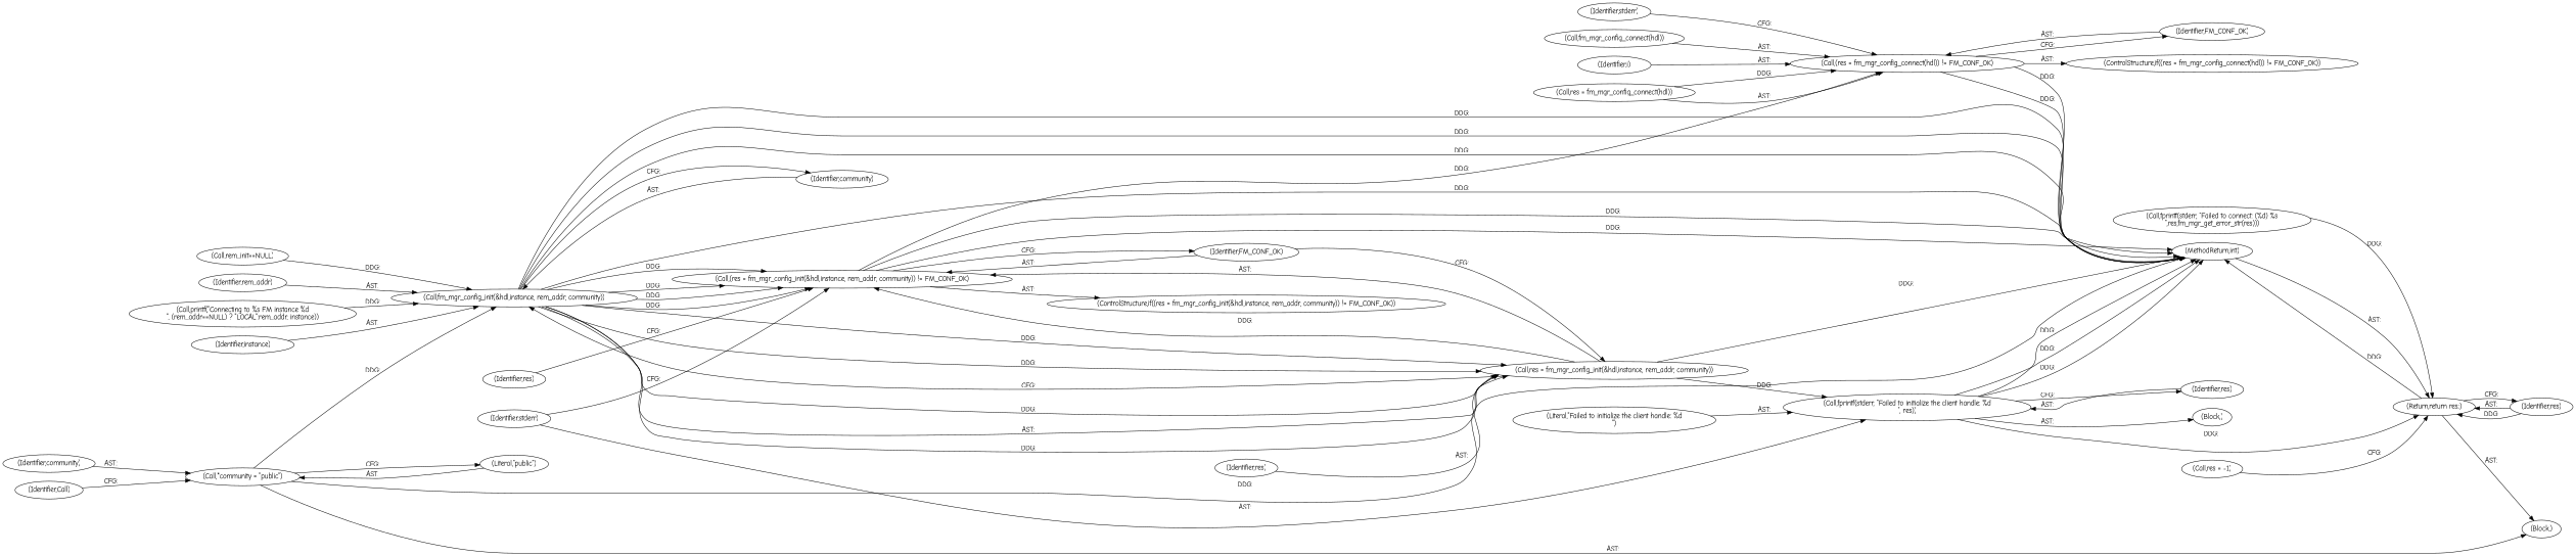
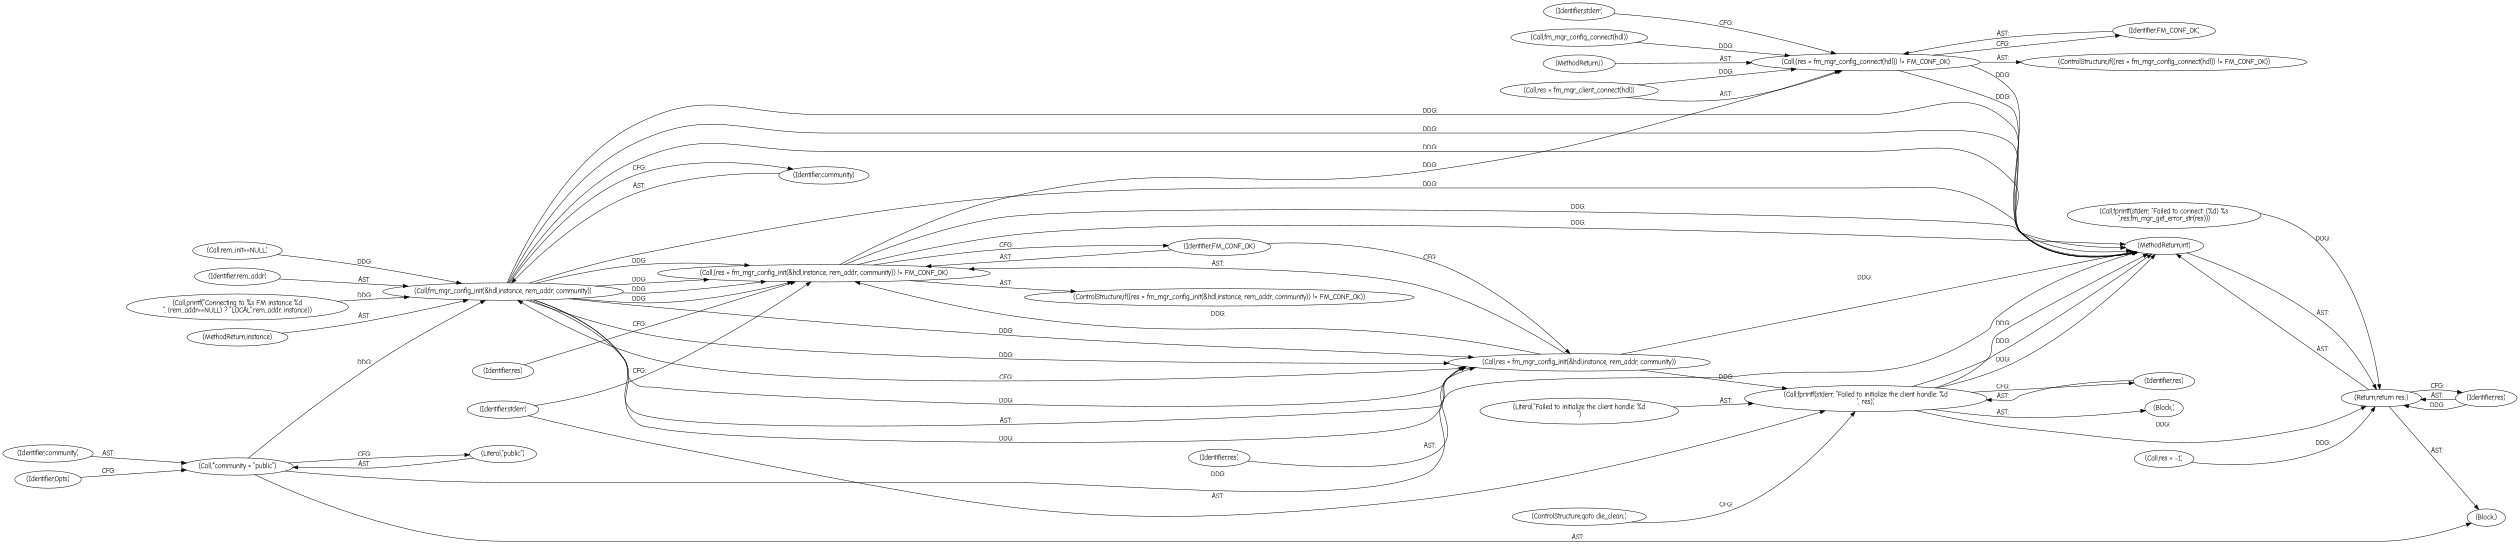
  digraph {
    fontname="Comic Neue"
    rankdir=LR
    node [fontname="Comic Neue"]
    edge [fontname="Comic Neue"]
    n1 [label="(Call,*community = \"public\")"]
    n2 [label="(Call,fm_mgr_config_init(&hdl,instance, rem_addr, community))"]
    n3 [label="(Literal,\"public\")"]
    n4 [label="(MethodReturn,int)"]
    n5 [label="(Block,)"]
    n6 [label="(Call,(res = fm_mgr_config_init(&hdl,instance, rem_addr, community)) != FM_CONF_OK)"]
    n7 [label="(Call,res = fm_mgr_config_init(&hdl,instance, rem_addr, community))"]
    n8 [label="(Identifier,community)"]
    n9 [label="(Return,return res;)"]
    n10 [label="(Call,(res = fm_mgr_config_connect(hdl)) != FM_CONF_OK)"]
    n11 [label="(Identifier,FM_CONF_OK)"]
    n12 [label="(ControlStructure,if((res = fm_mgr_config_init(&hdl,instance, rem_addr, community)) != FM_CONF_OK))"]
    n13 [label="(Call,fprintf(stderr, \"Failed to initialize the client handle: %d\n\", res))"]
    n14 [label="(Identifier,FM_CONF_OK)"]
    n15 [label="(ControlStructure,if((res = fm_mgr_config_connect(hdl)) != FM_CONF_OK))"]
    n16 [label="(Identifier,res)"]
    n17 [label="(Block,)"]
    n18 [label="(Identifier,res)"]
    n19 [label="(Call,printf(\"Connecting to %s FM instance %d\n\", (rem_addr==NULL) ? \"LOCAL\":rem_addr, instance))"]
    n20 [label="(Identifier,stderr)"]
    n21 [label="(Literal,\"Failed to initialize the client handle: %d\n\")"]
    n22 [label="(Identifier,community)"]
+   n23 [label="(ControlStructure,goto die_clean;)"]
    n24 [label="(Call,res = -1)"]
-   n25 [label="(Identifier,instance)"]
+   n25 [label="(MethodReturn,instance)"]
    n26 [label="(Call,fprintf(stderr, \"Failed to connect: (%d) %s\n\",res,fm_mgr_get_error_str(res)))"]
-   n27 [label="(Identifier,Call)"]
+   n27 [label="(Identifier,Opts)"]
    n28 [label="(Call,rem_init==NULL)"]
    n29 [label="(Call,fm_mgr_config_connect(hdl))"]
-   n30 [label="(Identifier,i)"]
+   n30 [label="(MethodReturn,i)"]
    n31 [label="(Identifier,res)"]
    n32 [label="(Identifier,res)"]
    n33 [label="(Identifier,stderr)"]
    n34 [label="(Identifier,rem_addr)"]
-   n35 [label="(Call,res = fm_mgr_config_connect(hdl))"]
+   n35 [label="(Call,res = fm_mgr_client_connect(hdl))"]
    n1 -> n2 [label="DDG: "]
    n1 -> n3 [label="CFG: "]
    n1 -> n4 [label="DDG: "]
    n1 -> n5 [label="AST: "]
    n2 -> n4 [label="DDG: "]
    n2 -> n4 [label="DDG: "]
    n2 -> n4 [label="DDG: "]
    n2 -> n4 [label="DDG: "]
    n2 -> n6 [label="DDG: "]
    n2 -> n6 [label="DDG: "]
    n2 -> n6 [label="DDG: "]
    n2 -> n6 [label="DDG: "]
    n2 -> n7 [label="AST: "]
    n2 -> n7 [label="DDG: "]
    n2 -> n7 [label="DDG: "]
    n2 -> n7 [label="DDG: "]
    n2 -> n7 [label="DDG: "]
    n2 -> n8 [label="CFG: "]
    n3 -> n1 [label="AST: "]
    n4 -> n9 [label="AST: "]
    n6 -> n4 [label="DDG: "]
    n6 -> n4 [label="DDG: "]
    n6 -> n10 [label="DDG: "]
    n6 -> n11 [label="CFG: "]
    n6 -> n12 [label="AST: "]
    n7 -> n2 [label="CFG: "]
    n7 -> n4 [label="DDG: "]
    n7 -> n6 [label="AST: "]
    n7 -> n6 [label="DDG: "]
    n7 -> n13 [label="DDG: "]
    n8 -> n2 [label="AST: "]
-   n9 -> n4 [label="DDG: "]
+   n9 -> n4 [label="AST: "]
    n9 -> n5 [label="AST: "]
    n9 -> n18 [label="CFG: "]
    n10 -> n4 [label="DDG: "]
    n10 -> n4 [label="DDG: "]
    n10 -> n14 [label="CFG: "]
    n10 -> n15 [label="AST: "]
    n11 -> n6 [label="AST: "]
    n11 -> n7 [label="CFG: "]
    n13 -> n4 [label="DDG: "]
    n13 -> n4 [label="DDG: "]
    n13 -> n4 [label="DDG: "]
    n13 -> n9 [label="DDG: "]
    n13 -> n16 [label="CFG: "]
    n13 -> n17 [label="AST: "]
    n14 -> n10 [label="AST: "]
    n16 -> n13 [label="AST: "]
    n18 -> n9 [label="AST: "]
    n18 -> n9 [label="DDG: "]
    n19 -> n2 [label="DDG: "]
    n20 -> n10 [label="CFG: "]
    n21 -> n13 [label="AST: "]
    n22 -> n1 [label="AST: "]
-   n24 -> n9 [label="CFG: "]
+   n23 -> n13 [label="CFG: "]
+   n24 -> n9 [label="DDG: "]
    n25 -> n2 [label="AST: "]
    n26 -> n9 [label="DDG: "]
    n27 -> n1 [label="CFG: "]
    n28 -> n2 [label="DDG: "]
-   n29 -> n10 [label="AST: "]
+   n29 -> n10 [label="DDG: "]
    n30 -> n10 [label="AST: "]
    n31 -> n6 [label="CFG: "]
    n32 -> n7 [label="AST: "]
    n33 -> n6 [label="CFG: "]
    n33 -> n13 [label="AST: "]
    n34 -> n2 [label="AST: "]
    n35 -> n10 [label="AST: "]
    n35 -> n10 [label="DDG: "]
  }
